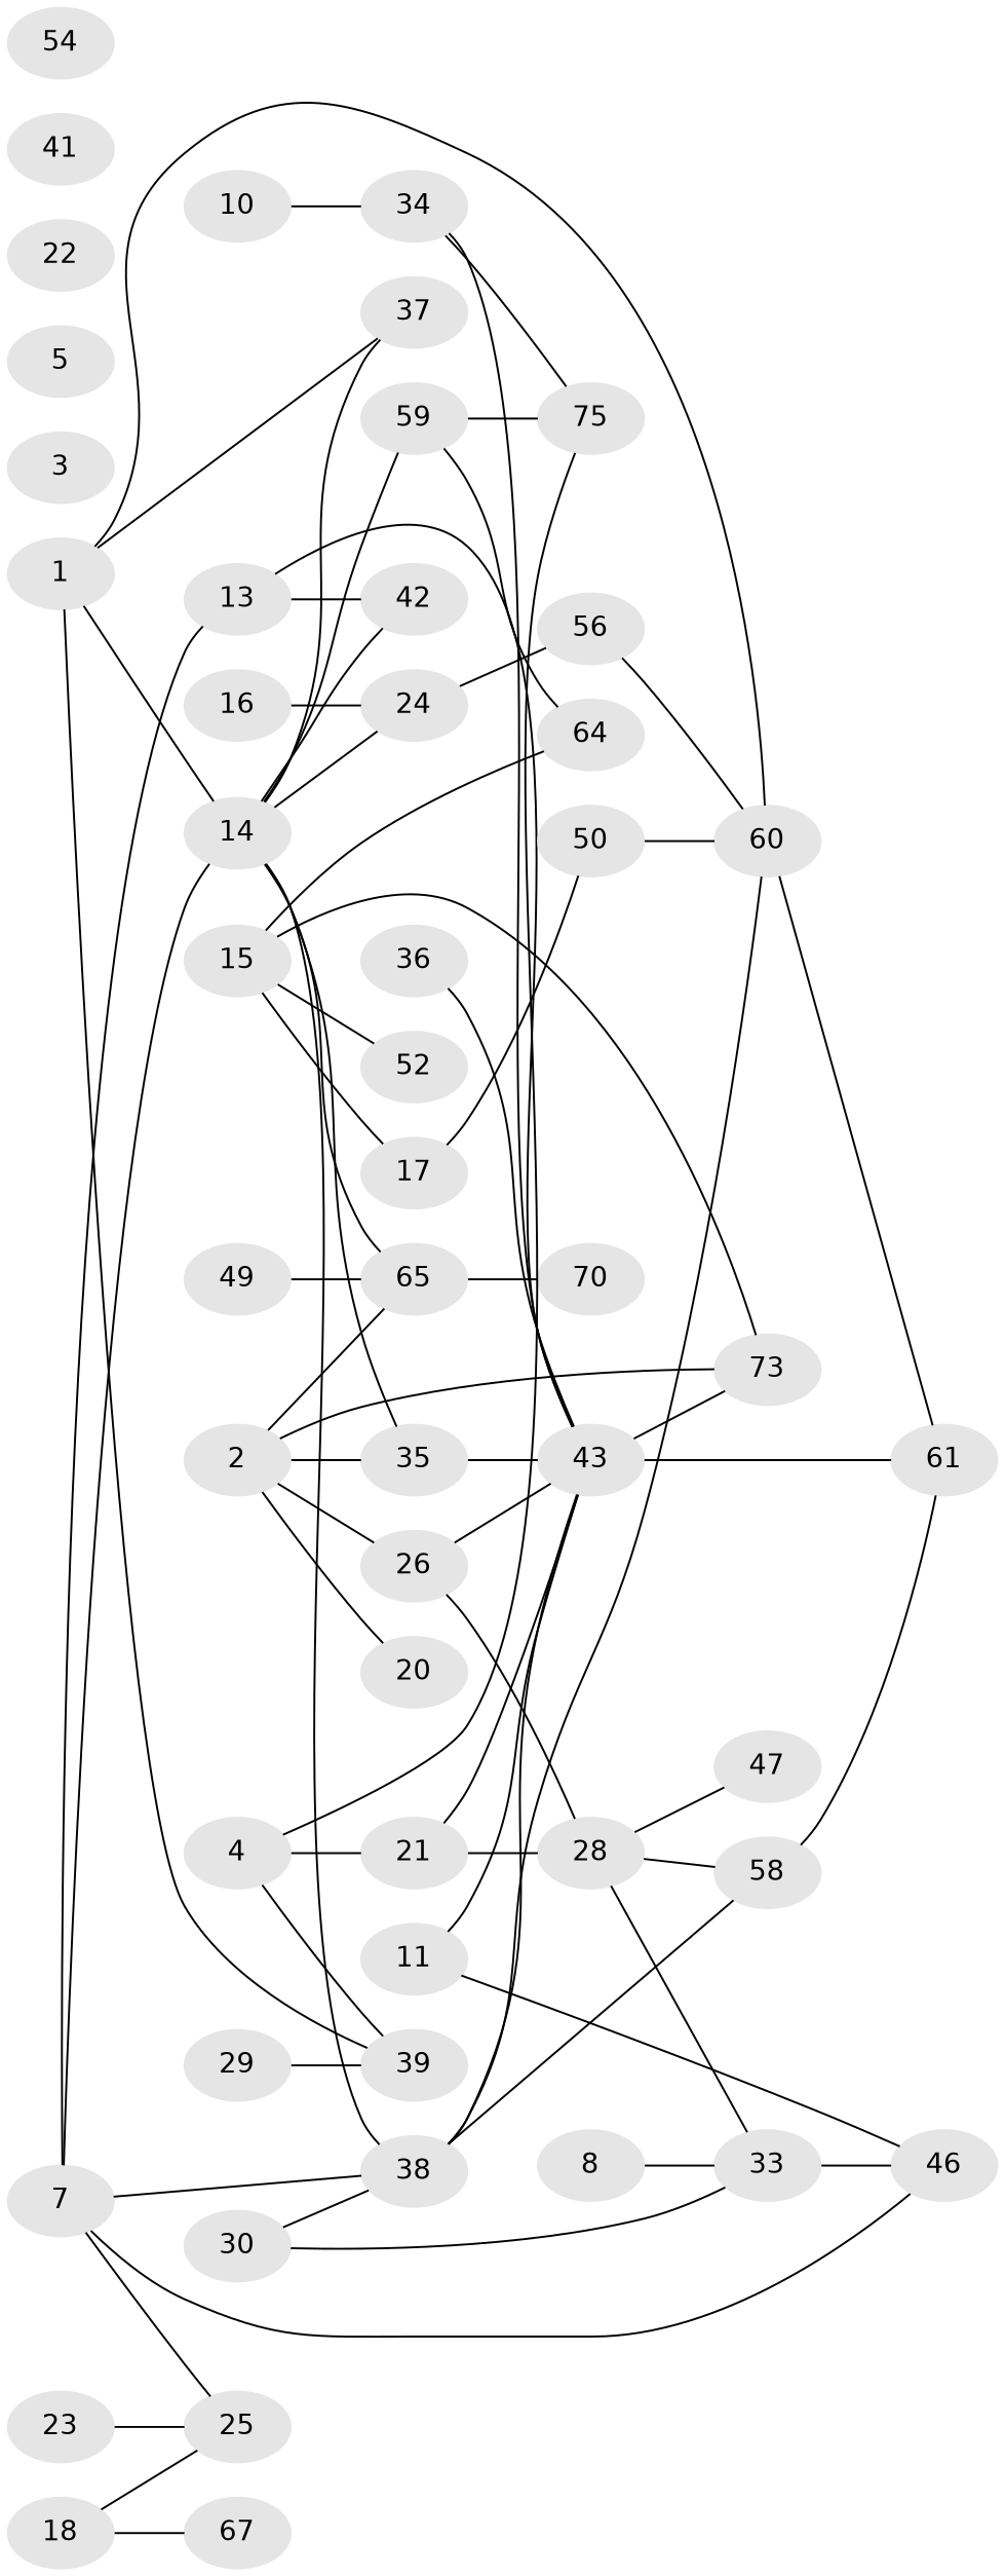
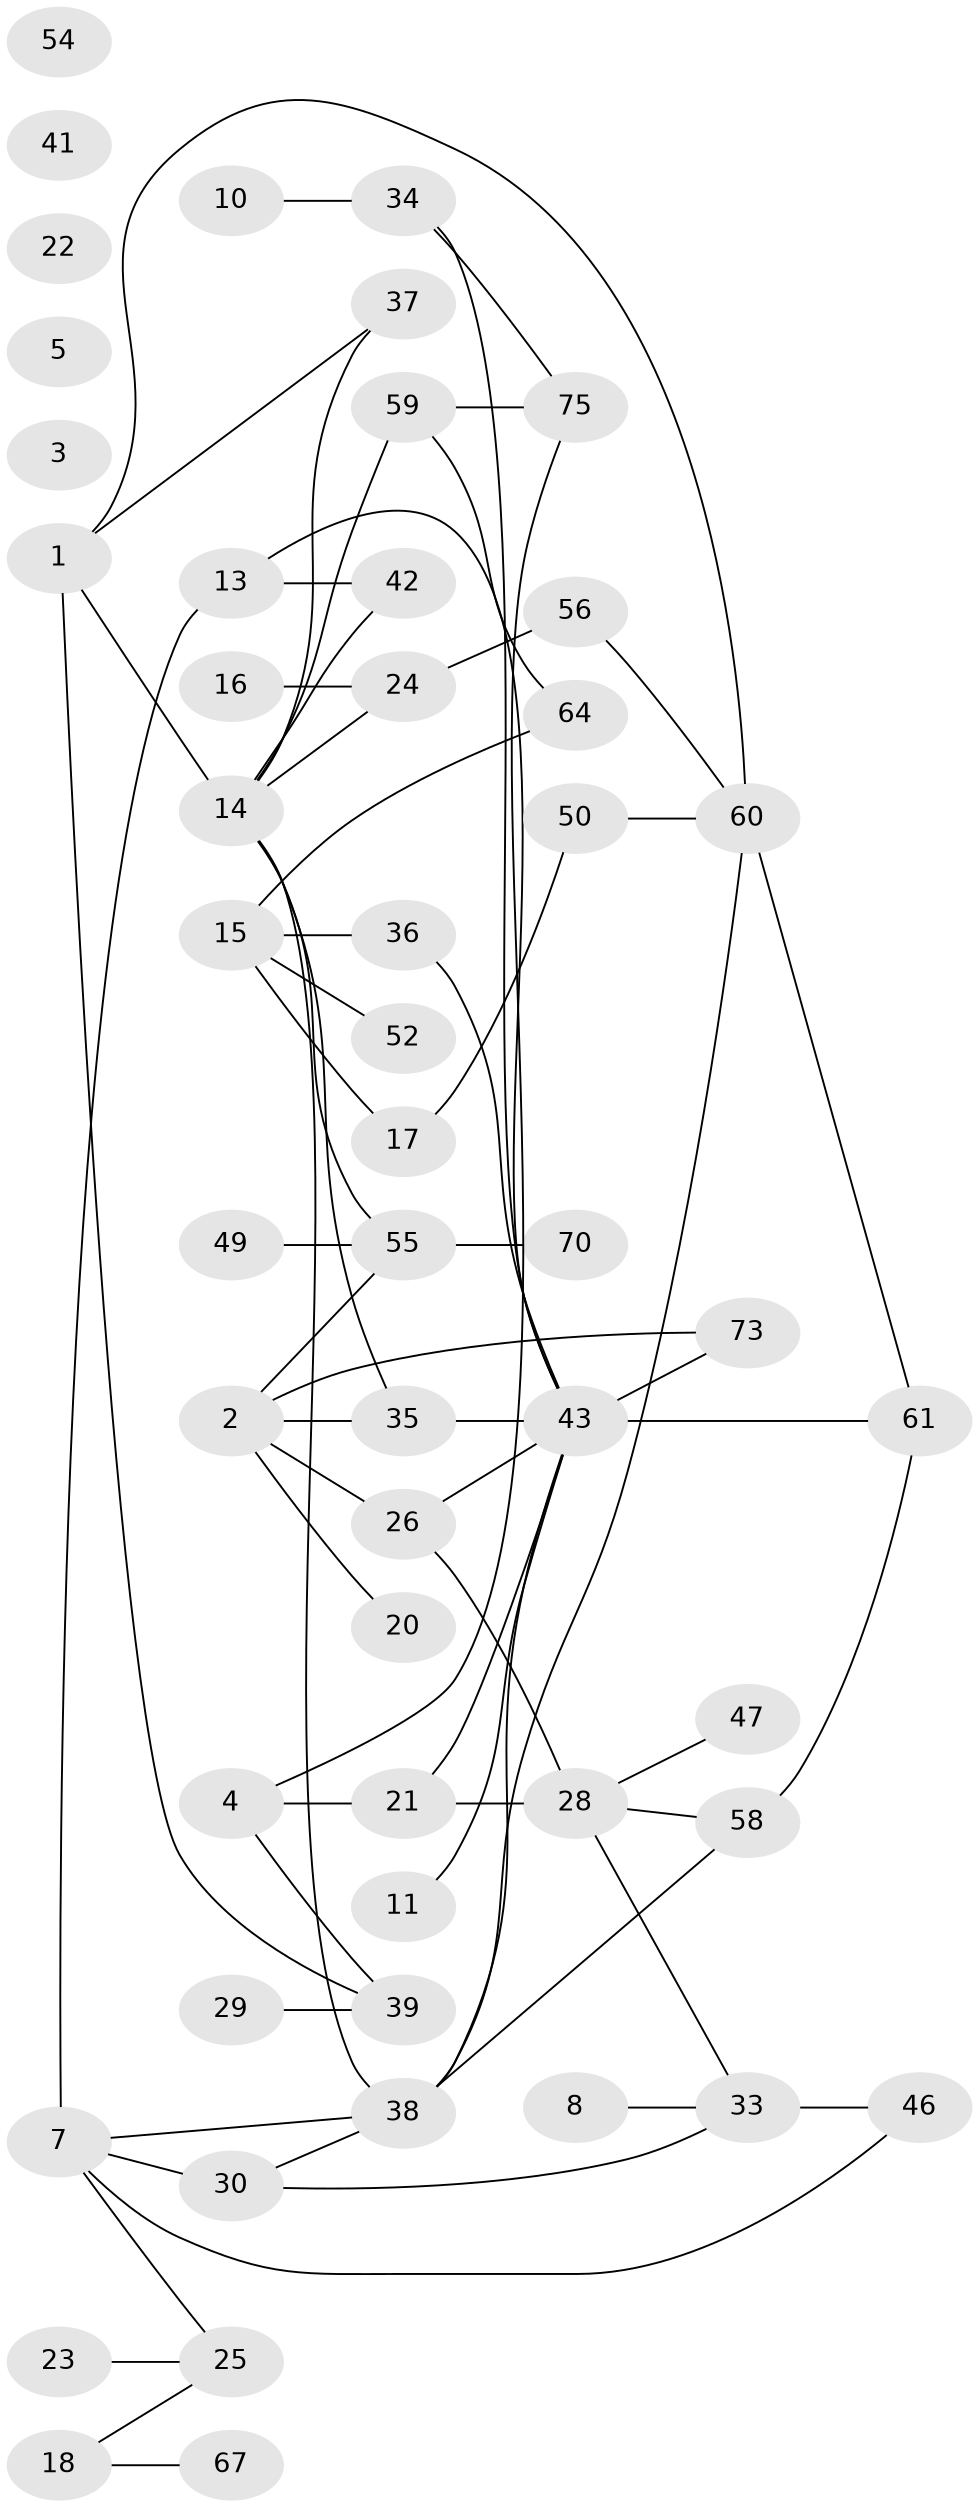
  graph {
    fontname="DejaVu Sans"
    rankdir=LR
    node [color=gray90 fontname="DejaVu Sans" style=filled]
    edge [fontname="DejaVu Sans"]
    1 [super="+12"]
    14 [super="+63"]
    37
    39
    60 [super="+79"]
    35
-   65 [super="+72"]
+   65 [super="+72" label=55]
    38 [super="+53"]
    42
    24
    59 [super="+66"]
    61
    2 [super="+6"]
    20 [super="+51"]
    26 [super="+55"]
    73
    43 [super="+71"]
    28 [super="+49"]
    70
    3
    4 [super="+9"]
    21 [super="+32"]
    75
    34 [super="+57"]
    5
    7 [super="+45"]
    13 [super="+27"]
    25
    46 [super="+48"]
    58
    8 [super="+19"]
    33 [super="+40"]
    10
    11
    56
    n36 [label=64]
    15 [super="+76"]
    17 [super="+69"]
    52 [super="+77"]
    50
    16 [super="+78"]
    18 [super="+68"]
    67
    47
    22
    23
    29 [super="+64"]
    30 [super="+62"]
    36
    41
    n51 [label=49]
    54
    1 -- 14
    1 -- 37
    1 -- 39
    1 -- 60
    14 -- 37
    14 -- 35
    14 -- 65
    14 -- 38
    14 -- 42
    14 -- 24
    14 -- 59
    60 -- 61
    35 -- 43
    65 -- 70
    38 -- 60
    38 -- 43
    38 -- 58
    24 -- 56
    59 -- 75
    59 -- n36
    2 -- 35
    2 -- 65
    2 -- 20
    2 -- 26
    2 -- 73
    26 -- 43
    26 -- 28
    43 -- 61
    43 -- 73
    28 -- 58
    28 -- 33
    28 -- 47
    4 -- 39
    4 -- 21
    4 -- 75
    21 -- 43
    21 -- 28
    34 -- 43
    34 -- 75
-   7 -- 14 [weight=2]
+   7 -- 30 [weight=2]
    7 -- 38
    7 -- 13
    7 -- 25
    7 -- 46
    13 -- 42
    13 -- 43
    58 -- 61
    8 -- 33
    33 -- 46
    10 -- 34
    11 -- 43
-   11 -- 46
    56 -- 60
-   15 -- 73
+   15 -- 36
    15 -- n36
    15 -- 17
    15 -- 52
    17 -- 50
    50 -- 60
    16 -- 24
    18 -- 25
    18 -- 67
    23 -- 25
    29 -- 39
    30 -- 38
    30 -- 33
    36 -- 43
    n51 -- 65
  }
